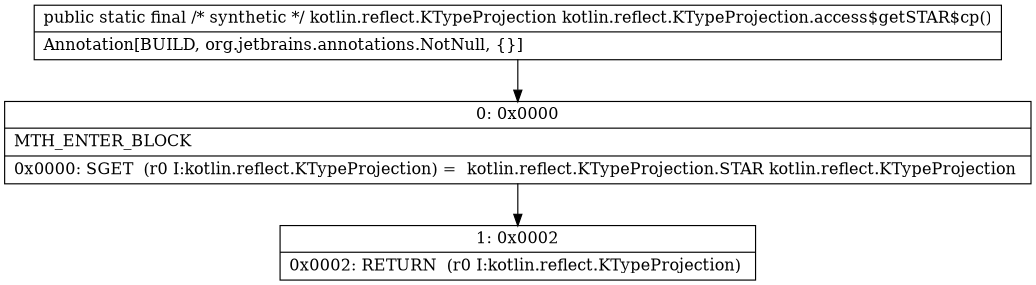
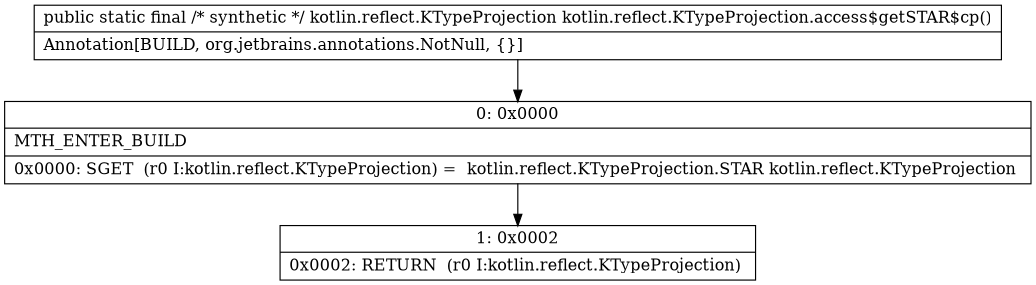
  digraph {
    node [shape=record]
-   n1 [label="{0\:\ 0x0000|MTH_ENTER_BLOCK\l|0x0000: SGET  (r0 I:kotlin.reflect.KTypeProjection) =  kotlin.reflect.KTypeProjection.STAR kotlin.reflect.KTypeProjection \l}"]
+   n1 [label="{0\:\ 0x0000|MTH_ENTER_BUILD\l|0x0000: SGET  (r0 I:kotlin.reflect.KTypeProjection) =  kotlin.reflect.KTypeProjection.STAR kotlin.reflect.KTypeProjection \l}"]
    n2 [label="{1\:\ 0x0002|0x0002: RETURN  (r0 I:kotlin.reflect.KTypeProjection) \l}"]
    n3 [label="{public static final \/* synthetic *\/ kotlin.reflect.KTypeProjection kotlin.reflect.KTypeProjection.access$getSTAR$cp()  | Annotation[BUILD, org.jetbrains.annotations.NotNull, \{\}]\l}"]
    n1 -> n2
    n3 -> n1
  }
